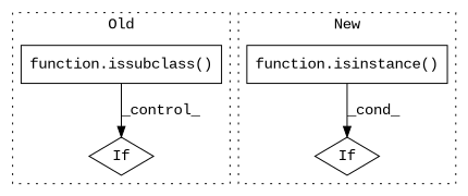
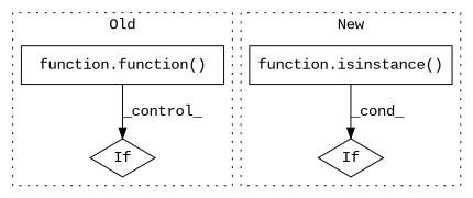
  digraph {
    fontname="Liberation Mono"
    node [a=75 l="11,1" shape=box fontname="Liberation Mono"]
    edge [fontname="Liberation Mono"]
-   n1 [label="function.issubclass()" s="4718,4745"]
+   n1 [label="function.function()" s="4718,4745"]
    n2 [a=96 l=3 label=If s=5459 shape=diamond]
    n3 [label="function.isinstance()" s="5498,5519"]
    n4 [a=96 l=3 label=If s=5491 shape=diamond]
    subgraph cluster_1 {
      label=Old
      style=dotted
      n1
      n2
    }
    subgraph cluster_2 {
      label=New
      style=dotted
      n3
      n4
    }
    n1 -> n2 [label=_control_]
    n3 -> n4 [label=_cond_]
  }
